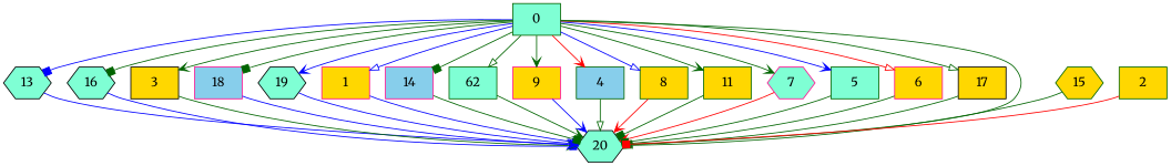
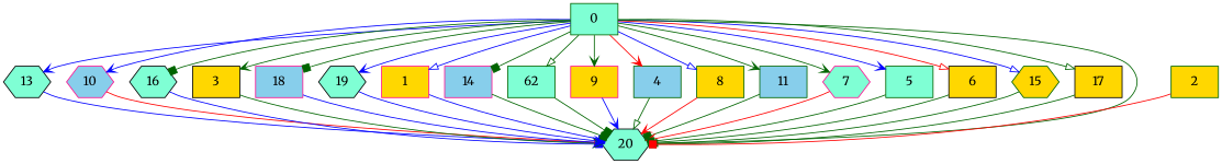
  digraph {
    fontname=Merriweather
    node [Weight=165 color=darkgreen fillcolor=gold fontname=Merriweather shape=box style=filled]
    edge [Weight=9 arrowhead=vee color=darkgreen fontname=Merriweather]
    0 [Weight=82 fillcolor=aquamarine]
    13 [Weight=185 color=black fillcolor=aquamarine shape=hexagon]
+   10 [Weight=185 color=deeppink fillcolor=skyblue shape=hexagon]
    16 [color=black fillcolor=aquamarine shape=hexagon]
    3 [color=black]
    18 [color=deeppink fillcolor=skyblue]
    19 [color=black fillcolor=aquamarine shape=hexagon]
    1 [Weight=144 color=deeppink]
    14 [Weight=144 color=deeppink fillcolor=skyblue]
    n10 [Weight=144 fillcolor=aquamarine label=62]
    9 [Weight=144 color=deeppink]
    4 [Weight=124 fillcolor=skyblue]
    8 [Weight=103]
-   11 [Weight=82]
+   11 [Weight=82 fillcolor=skyblue]
    7 [Weight=62 color=deeppink fillcolor=aquamarine shape=hexagon]
    5 [Weight=41 fillcolor=aquamarine]
-   6 [Weight=41 color=deeppink]
+   6 [Weight=41 color=black]
    15 [Weight=41 shape=hexagon]
    17 [Weight=41 color=black]
    20 [Weight=62 color=black fillcolor=aquamarine shape=hexagon]
    2
-   0 -> 13 [Weight=7 arrowhead=box color=blue]
+   0 -> 13 [Weight=7 color=blue]
+   0 -> 10 [Weight=7 color=blue]
    0 -> 16 [Weight=5 arrowhead=box]
    0 -> 3 [Weight=6]
    0 -> 18 [Weight=3 arrowhead=box]
    0 -> 19 [Weight=5 color=blue]
    0 -> 1 [Weight=7 arrowhead=onormal color=blue]
    0 -> 14 [Weight=8 arrowhead=box]
    0 -> n10 [Weight=3 arrowhead=onormal]
    0 -> 9 [Weight=7]
    0 -> 4 [Weight=10 color=red]
    0 -> 8 [Weight=6 arrowhead=onormal color=blue]
    0 -> 11
    0 -> 7 [Weight=2]
    0 -> 5 [color=blue]
    0 -> 6 [Weight=3 arrowhead=onormal color=red]
+   0 -> 15 [arrowhead=onormal color=blue]
    0 -> 17 [arrowhead=onormal]
    0 -> 20 [arrowhead=onormal]
    13 -> 20 [Weight=8 color=blue]
+   10 -> 20 [Weight=6 arrowhead=onormal color=red]
    16 -> 20 [arrowhead=box color=blue]
    3 -> 20 [Weight=7]
    18 -> 20 [Weight=7 color=blue]
    19 -> 20 [Weight=7 color=blue]
    1 -> 20 [arrowhead=box color=blue]
    14 -> 20 [Weight=5 arrowhead=box]
-   n10 -> 20 [Weight=4]
+   n10 -> 20 [Weight=4 arrowhead=box]
    9 -> 20 [Weight=3 color=blue]
    4 -> 20 [Weight=2 arrowhead=onormal]
    8 -> 20 [Weight=3 color=red]
    11 -> 20 [Weight=6 arrowhead=box]
    7 -> 20 [color=red]
    5 -> 20 [Weight=10 arrowhead=box]
    6 -> 20 [Weight=10 arrowhead=onormal]
    15 -> 20 [Weight=8 arrowhead=onormal]
    17 -> 20 [Weight=5 arrowhead=box]
    2 -> 20 [Weight=3 arrowhead=box color=red]
  }
